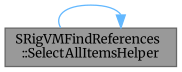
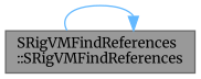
  digraph {
    rankdir=LR
    fontname=Merriweather
-   n1 [color=gray40 fillcolor=grey60 fontcolor=black fontname=Merriweather fontsize=10 height=0.2 label="SRigVMFindReferences\l::SelectAllItemsHelper" shape=box style=filled width=0.4]
+   n1 [color=gray40 fillcolor=grey60 fontcolor=black fontname=Merriweather fontsize=10 height=0.2 label="SRigVMFindReferences\l::SRigVMFindReferences" shape=box style=filled width=0.4]
    n1 -> n1 [color=steelblue1 fontname=Merriweather fontsize=10 labelfontname=Helvetica labelfontsize=10 style=solid]
  }
